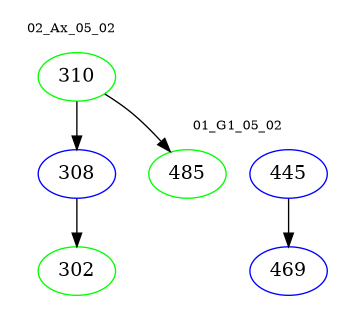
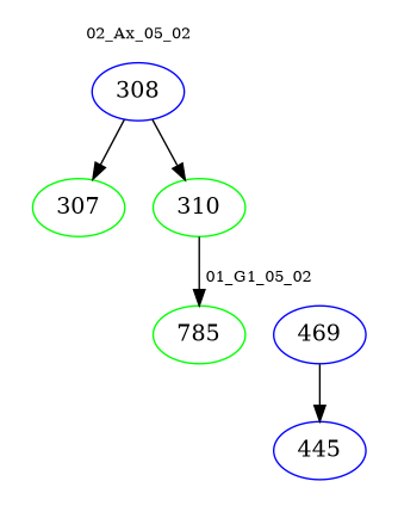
  digraph {
    node [color=blue]
    edge [color=black]
    n1 [label=308]
-   n2 [color=green label=302]
+   n2 [color=green label=307]
    n3 [color=green label=310]
    n4 [label=469]
    n5 [label=445]
-   n6 [color=green label=485]
+   n6 [color=green label=785]
    subgraph cluster_1 {
      color=white
      fontsize=10
      label="02_Ax_05_02"
      n1
      n2
      n3
    }
    subgraph cluster_2 {
      color=white
      fontsize=10
      label="01_G1_05_02"
      n4
      n5
      n6
    }
    n1 -> n2
-   n3 -> n1
+   n1 -> n3
    n3 -> n6
-   n5 -> n4
+   n4 -> n5
  }
